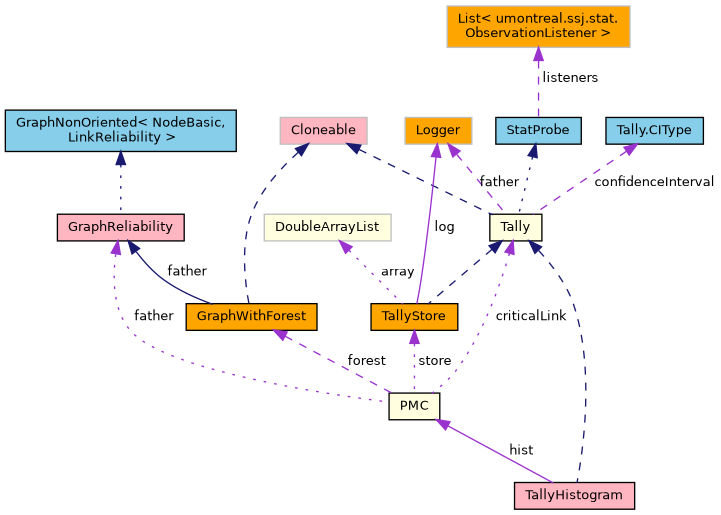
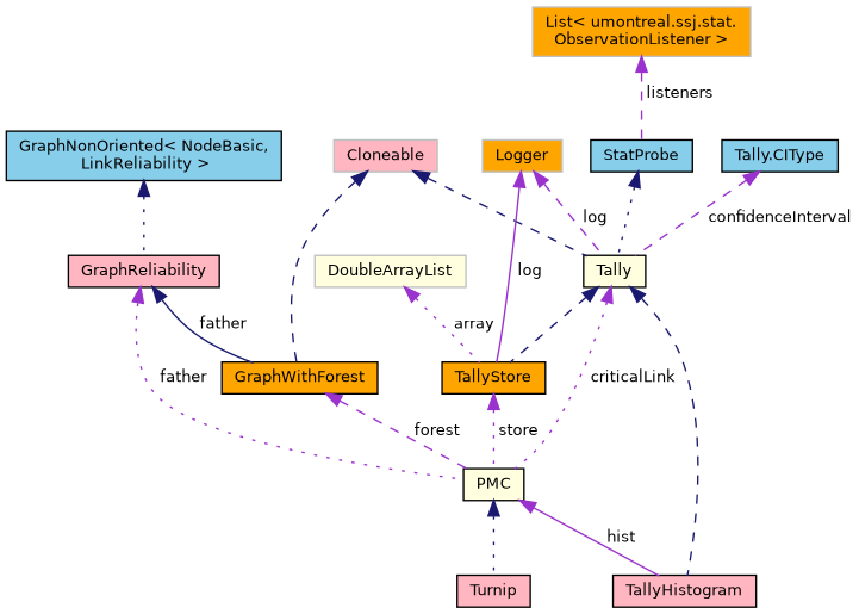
  digraph {
    rankdir=TB
    node [color=black fillcolor=lightpink fontname=Helvetica fontsize=10 shape=record style=filled]
    edge [color=darkorchid3 dir=back fontname=Helvetica fontsize=10 labelfontname=Helvetica labelfontsize=10 style=dashed]
+   n1 [fontcolor=black height=0.2 label=Turnip width=0.4]
    n2 [fillcolor=lightyellow height=0.2 label=PMC width=0.4]
    n3 [height=0.2 label=TallyHistogram width=0.4]
    n4 [fillcolor=orange height=0.2 label=GraphWithForest width=0.4]
    n5 [color=grey75 height=0.2 label=Cloneable width=0.4]
    n6 [fillcolor=lightyellow height=0.2 label=Tally width=0.4]
    n7 [fillcolor=orange height=0.2 label=TallyStore width=0.4]
    n8 [height=0.2 label=GraphReliability width=0.4]
    n9 [fillcolor=skyblue height=0.2 label="GraphNonOriented\< NodeBasic,\l LinkReliability \>" width=0.4]
    n10 [fillcolor=skyblue height=0.2 label=StatProbe width=0.4]
    n11 [color=grey75 fillcolor=orange height=0.2 label="List\< umontreal.ssj.stat.\lObservationListener \>" width=0.4]
    n12 [color=grey75 fillcolor=orange height=0.2 label=Logger width=0.4]
    n13 [fillcolor=skyblue height=0.2 label="Tally.CIType" width=0.4]
    n14 [color=grey75 fillcolor=lightyellow height=0.2 label=DoubleArrayList width=0.4]
+   n2 -> n1 [color=midnightblue style=dotted]
    n2 -> n3 [label=" hist" style=solid]
    n4 -> n2 [label=" forest"]
    n5 -> n4 [color=midnightblue]
    n5 -> n6 [color=midnightblue]
    n6 -> n2 [label=" criticalLink" style=dotted]
    n6 -> n3 [color=midnightblue]
    n6 -> n7 [color=midnightblue]
    n7 -> n2 [label=" store" style=dotted]
    n8 -> n2 [label=" father" style=dotted]
    n8 -> n4 [color=midnightblue label=" father" style=solid]
    n9 -> n8 [color=midnightblue style=dotted]
    n10 -> n6 [color=midnightblue style=dotted]
    n11 -> n10 [label=" listeners"]
-   n12 -> n6 [label=" father"]
+   n12 -> n6 [label=" log"]
    n12 -> n7 [label=" log" style=solid]
    n13 -> n6 [label=" confidenceInterval"]
    n14 -> n7 [label=" array" style=dotted]
  }
